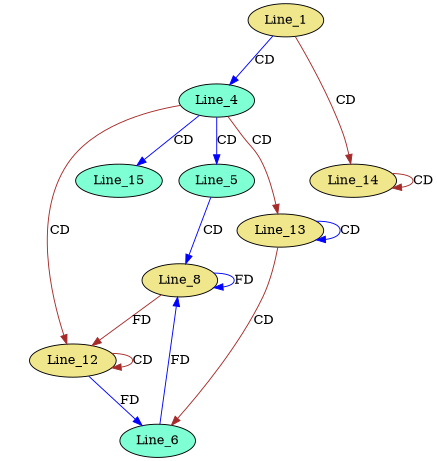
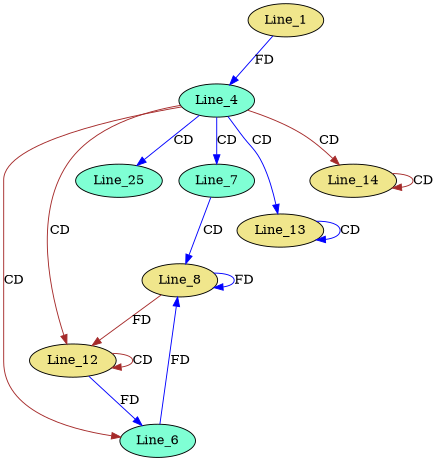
  digraph {
    node [fillcolor=khaki style=filled]
    edge [color=blue]
    Line_1
    n2 [fillcolor=aquamarine label=Line_4]
-   Line_5 [fillcolor=aquamarine]
+   Line_5 [fillcolor=aquamarine label=Line_7]
    Line_6 [fillcolor=aquamarine]
    Line_12
    Line_13
    Line_14
-   Line_15 [fillcolor=aquamarine]
+   Line_15 [fillcolor=aquamarine label=Line_25]
    Line_8
-   Line_1 -> n2 [label=CD]
+   Line_1 -> n2 [label=FD]
    n2 -> Line_5 [label=CD]
-   Line_13 -> Line_6 [color=brown label=CD]
+   n2 -> Line_6 [color=brown label=CD]
    n2 -> Line_12 [color=brown label=CD]
-   n2 -> Line_13 [color=brown label=CD]
-   Line_1 -> Line_14 [color=brown label=CD]
+   n2 -> Line_13 [label=CD]
+   n2 -> Line_14 [color=brown label=CD]
    n2 -> Line_15 [label=CD]
    Line_5 -> Line_8 [label=CD]
    Line_6 -> Line_8 [label=FD]
    Line_12 -> Line_6 [label=FD]
    Line_12 -> Line_12 [color=brown label=CD]
    Line_13 -> Line_13 [label=CD]
    Line_14 -> Line_14 [color=brown label=CD]
    Line_8 -> Line_12 [color=brown label=FD]
    Line_8 -> Line_8 [label=FD]
  }
